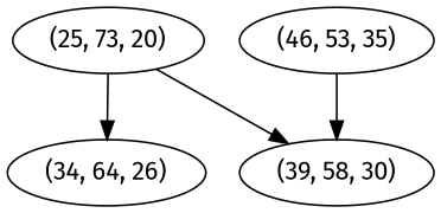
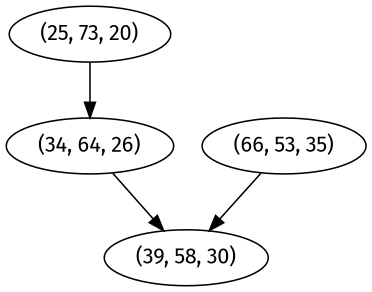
  digraph {
    fontname="Fira Sans"
    node [fontname="Fira Sans"]
    edge [fontname="Fira Sans"]
    "(25, 73, 20)"
    "(34, 64, 26)"
    "(39, 58, 30)"
-   "(46, 53, 35)"
+   "(46, 53, 35)" [label="(66, 53, 35)"]
    "(25, 73, 20)" -> "(34, 64, 26)"
-   "(25, 73, 20)" -> "(39, 58, 30)"
+   "(34, 64, 26)" -> "(39, 58, 30)"
    "(46, 53, 35)" -> "(39, 58, 30)"
  }
